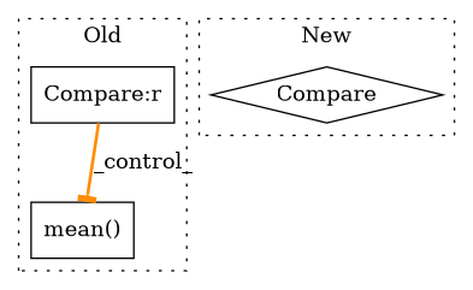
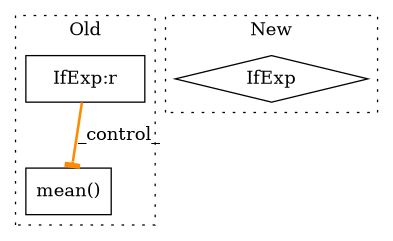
  digraph {
    node [shape=box]
    n1 [a=75 l="8,1" label="mean()" s="26633,26656"]
-   n2 [a=40 l=26 label="Compare:r" s=26661]
-   n3 [a=51 l="4,6" label=Compare s="27188,27208" shape=diamond]
+   n2 [a=40 l=26 label="IfExp:r" s=26661]
+   n3 [a=51 l="4,6" label=IfExp s="27188,27208" shape=diamond]
    subgraph cluster_1 {
      label=Old
      style=dotted
      n1
      n2
    }
    subgraph cluster_2 {
      label=New
      style=dotted
      n3
    }
    n2 -> n1 [label=_control_ color=darkorange style=bold arrowhead=tee]
  }
